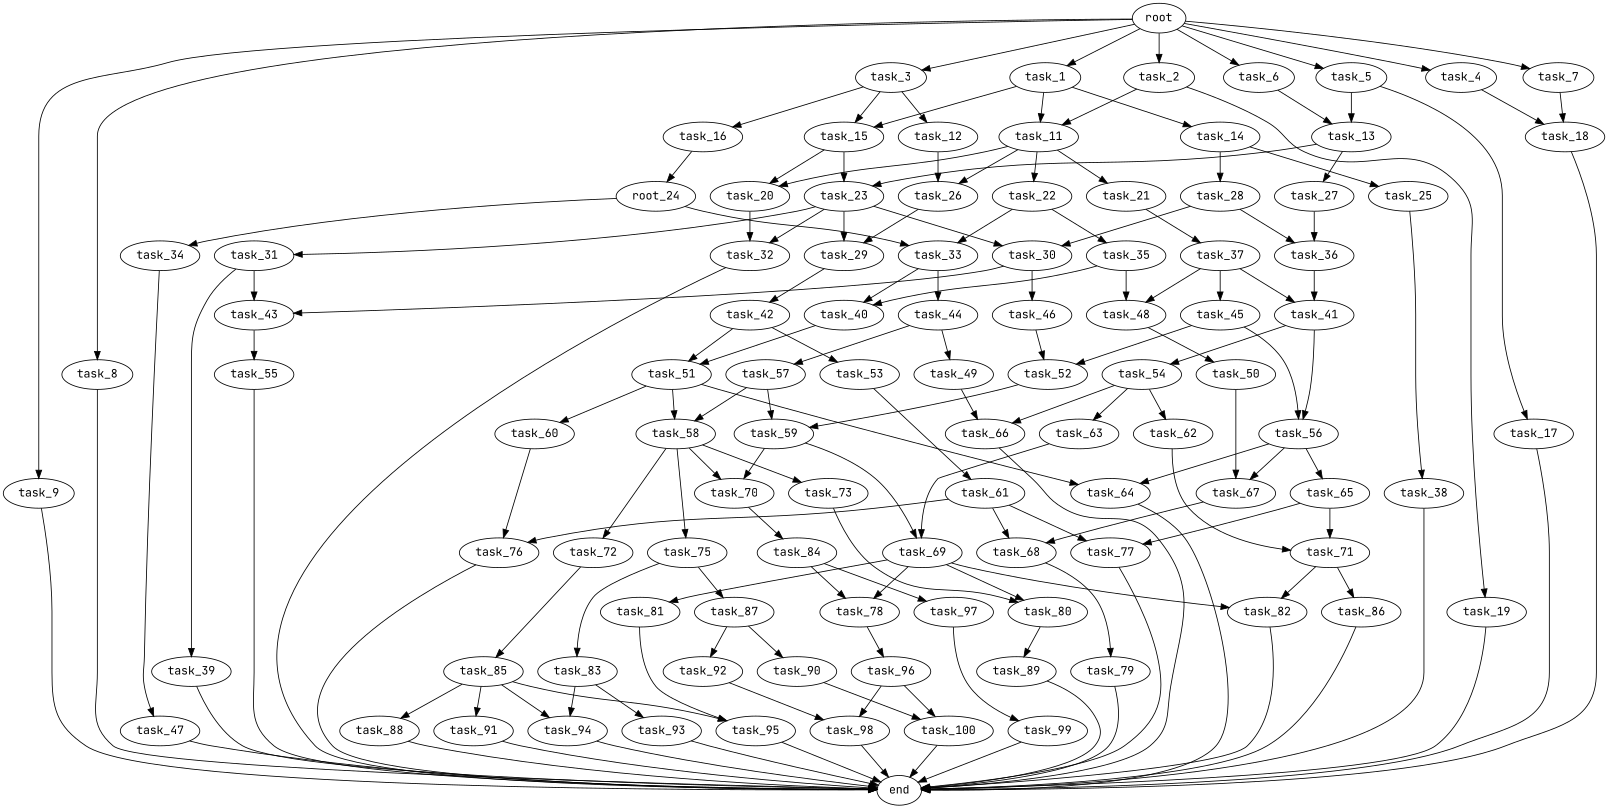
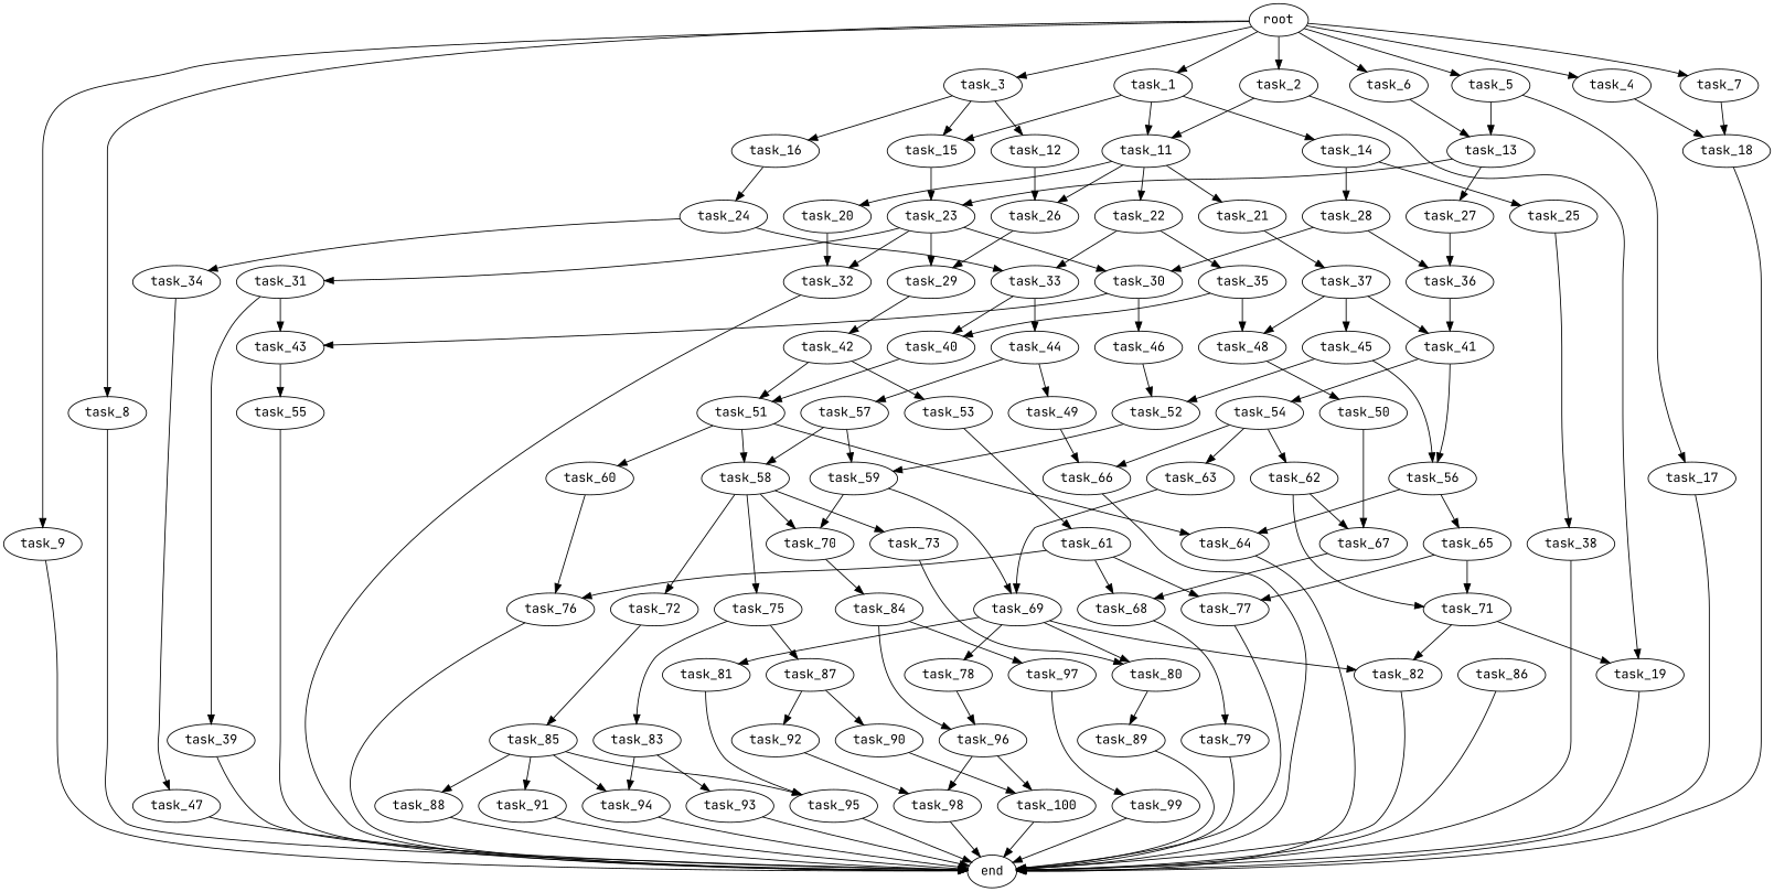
  digraph {
    fontname="JetBrains Mono"
    node [fontname="JetBrains Mono"]
    edge [fontname="JetBrains Mono"]
    task_19
    end
    task_53
    task_61
    task_76
    task_68
    task_77
    task_69
    task_78
    task_82
    task_80
    task_81
    task_96
    task_89
    task_95
    task_25
    task_38
    task_51
    task_60
    task_58
    task_64
    task_72
    task_70
    task_73
    task_75
    task_79
    task_85
    task_94
    task_88
    task_91
    task_59
    task_84
    task_6
    task_13
    task_23
    task_27
    root
    task_3
    task_9
    task_8
    task_7
    task_1
    task_5
    task_4
    task_2
    task_15
    task_12
    task_16
    task_18
    task_11
    task_14
    task_17
    task_20
    task_26
-   task_24 [label=root_24]
+   task_24
    task_48
    task_50
    task_67
    task_97
    task_99
    task_100
    task_98
    task_86
    task_22
    task_21
    task_35
    task_33
    task_37
    task_32
    task_29
    task_54
    task_62
    task_63
    task_66
    task_71
    task_36
    task_41
    task_56
    task_87
    task_83
    task_57
    task_40
    task_44
    task_28
    task_30
    task_43
    task_46
    task_65
    task_47
    task_55
    task_31
    task_39
    task_42
    task_90
    task_92
    task_45
    task_52
    task_93
    task_34
    task_49
    task_19 -> end
    task_53 -> task_61
    task_61 -> task_76
    task_61 -> task_68
    task_61 -> task_77
    task_76 -> end
    task_68 -> task_79
    task_77 -> end
    task_69 -> task_78
    task_69 -> task_82
    task_69 -> task_80
    task_69 -> task_81
    task_78 -> task_96
    task_82 -> end
    task_80 -> task_89
    task_81 -> task_95
    task_96 -> task_100
    task_96 -> task_98
    task_89 -> end
    task_95 -> end
    task_25 -> task_38
    task_38 -> end
    task_51 -> task_60
    task_51 -> task_58
    task_51 -> task_64
    task_60 -> task_76
    task_58 -> task_72
    task_58 -> task_70
    task_58 -> task_73
    task_58 -> task_75
    task_64 -> end
    task_72 -> task_85
    task_70 -> task_84
    task_73 -> task_80
    task_75 -> task_87
    task_75 -> task_83
    task_79 -> end
    task_85 -> task_95
    task_85 -> task_94
    task_85 -> task_88
    task_85 -> task_91
    task_94 -> end
    task_88 -> end
    task_91 -> end
    task_59 -> task_69
    task_59 -> task_70
-   task_84 -> task_78
+   task_84 -> task_96
    task_84 -> task_97
    task_6 -> task_13
    task_13 -> task_23
    task_13 -> task_27
    task_23 -> task_32
    task_23 -> task_29
    task_23 -> task_30
    task_23 -> task_31
    task_27 -> task_36
    root -> task_6
    root -> task_3
    root -> task_9
    root -> task_8
    root -> task_7
    root -> task_1
    root -> task_5
    root -> task_4
    root -> task_2
    task_3 -> task_15
    task_3 -> task_12
    task_3 -> task_16
    task_9 -> end
    task_8 -> end
    task_7 -> task_18
    task_1 -> task_15
    task_1 -> task_11
    task_1 -> task_14
    task_5 -> task_13
    task_5 -> task_17
    task_4 -> task_18
    task_2 -> task_19
    task_2 -> task_11
    task_15 -> task_23
-   task_15 -> task_20
    task_12 -> task_26
    task_16 -> task_24
    task_18 -> end
    task_11 -> task_20
    task_11 -> task_26
    task_11 -> task_22
    task_11 -> task_21
    task_14 -> task_25
    task_14 -> task_28
    task_17 -> end
    task_20 -> task_32
    task_26 -> task_29
    task_24 -> task_33
    task_24 -> task_34
    task_48 -> task_50
    task_50 -> task_67
    task_67 -> task_68
    task_97 -> task_99
    task_99 -> end
    task_100 -> end
    task_98 -> end
    task_86 -> end
    task_22 -> task_35
    task_22 -> task_33
    task_21 -> task_37
    task_35 -> task_48
    task_35 -> task_40
    task_33 -> task_40
    task_33 -> task_44
    task_37 -> task_48
    task_37 -> task_41
    task_37 -> task_45
    task_32 -> end
    task_29 -> task_42
    task_54 -> task_62
    task_54 -> task_63
    task_54 -> task_66
    task_62 -> task_71
    task_63 -> task_69
    task_66 -> end
    task_71 -> task_82
-   task_71 -> task_86
+   task_71 -> task_19
    task_36 -> task_41
    task_41 -> task_54
    task_41 -> task_56
    task_56 -> task_64
-   task_56 -> task_67
+   task_62 -> task_67
    task_56 -> task_65
    task_87 -> task_90
    task_87 -> task_92
    task_83 -> task_94
    task_83 -> task_93
    task_57 -> task_58
    task_57 -> task_59
    task_40 -> task_51
    task_44 -> task_57
    task_44 -> task_49
    task_28 -> task_36
    task_28 -> task_30
    task_30 -> task_43
    task_30 -> task_46
    task_43 -> task_55
    task_46 -> task_52
    task_65 -> task_77
    task_65 -> task_71
    task_47 -> end
    task_55 -> end
    task_31 -> task_43
    task_31 -> task_39
    task_39 -> end
    task_42 -> task_53
    task_42 -> task_51
    task_90 -> task_100
    task_92 -> task_98
    task_45 -> task_56
    task_45 -> task_52
    task_52 -> task_59
    task_93 -> end
    task_34 -> task_47
    task_49 -> task_66
  }
